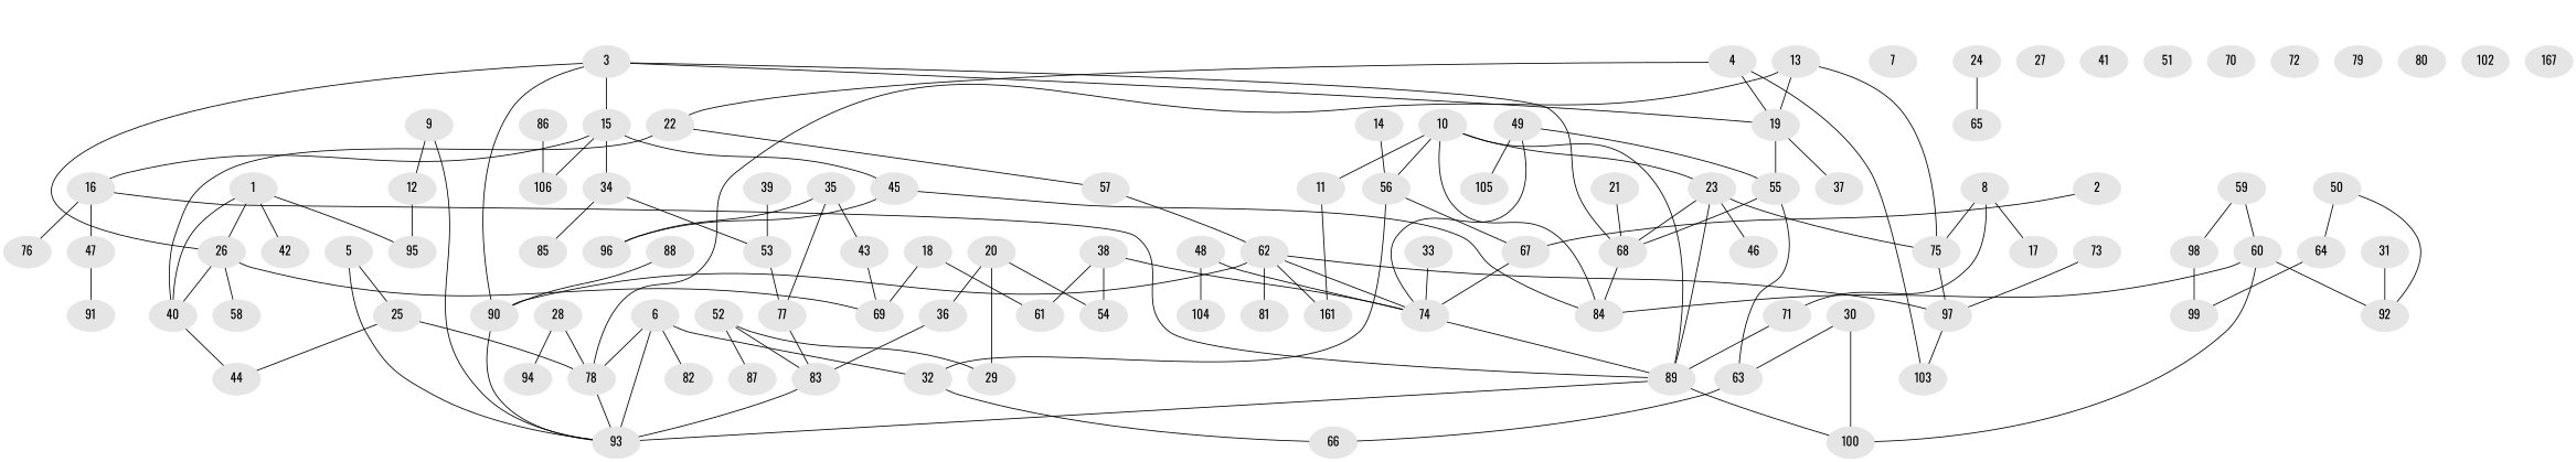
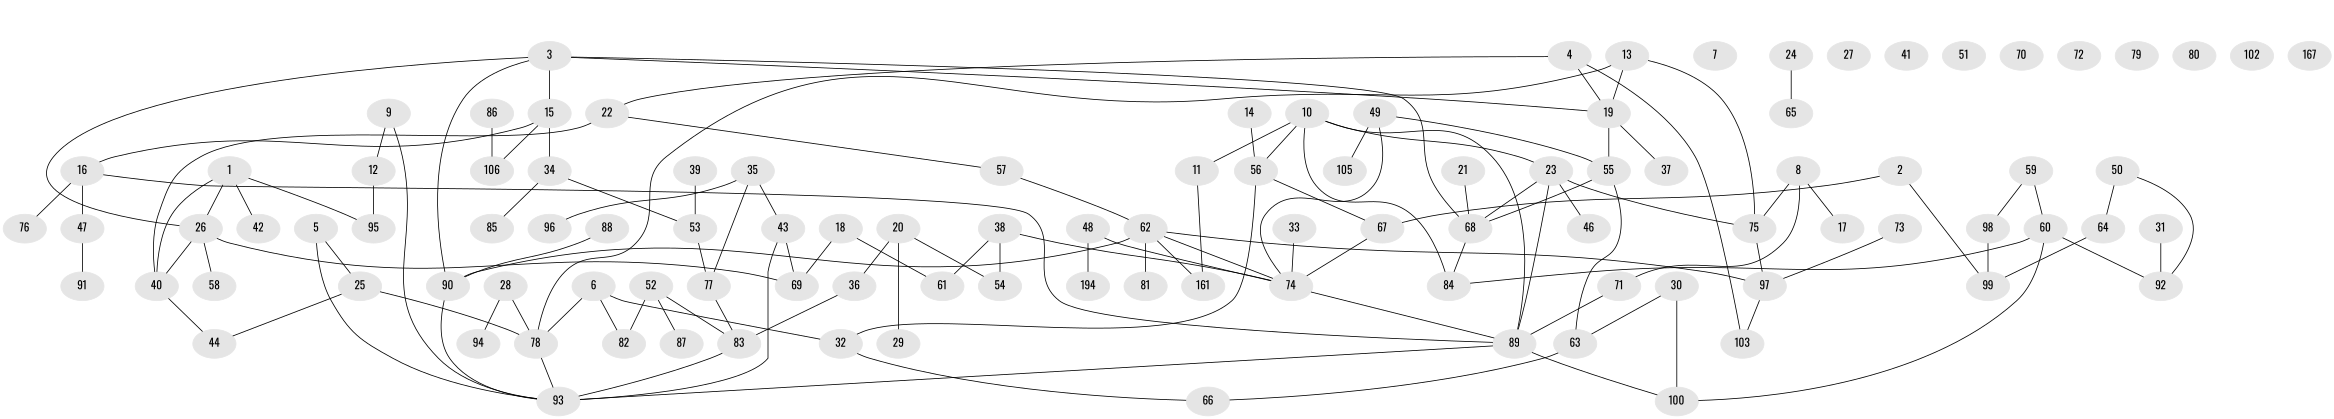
  graph {
    fontname=Oswald
    node [color=gray90 fontname=Oswald style=filled]
    edge [fontname=Oswald]
    1
    26
    40
    42
    95
    69
    58
    44
    2
    67
    99
    74
    3
    15
    19
    68
    90
    16
    34
-   45
    106
    37
    55
    84
    93
    4
    22
    103
    57
    5
    25
    78
    6
    32
    82
    66
    7
    8
    17
    71
    75
    89
    97
    9
    12
    10
    11
    23
    56
    n50 [label=161]
    46
    100
    13
    14
    47
    76
    53
    85
    96
    91
    18
    61
    63
    20
    29
    36
    54
    83
    21
    62
    24
    65
    27
    28
    94
    30
    31
    92
    33
    77
    35
    43
    38
    39
    41
    48
-   104
+   104 [label=194]
    49
    105
    50
    64
    51
    52
    87
    81
    59
    60
    98
    70
    72
    73
    79
    80
    86
    88
    102
    n107 [label=167]
    1 -- 26
    1 -- 40
    1 -- 42
    1 -- 95
    26 -- 40
    26 -- 69
    26 -- 58
    40 -- 44
    2 -- 67
+   2 -- 99
    67 -- 74
    74 -- 89
    3 -- 26
    3 -- 15
    3 -- 19
    3 -- 68
    3 -- 90
    15 -- 16
    15 -- 34
-   15 -- 45
    15 -- 106
    19 -- 37
    19 -- 55
    68 -- 84
    90 -- 93
    16 -- 89
    16 -- 47
    16 -- 76
    34 -- 53
    34 -- 85
-   45 -- 84
-   45 -- 96
    55 -- 68
    55 -- 63
    4 -- 19
    4 -- 22
    4 -- 103
    22 -- 40
    22 -- 57
    57 -- 62
    5 -- 93
    5 -- 25
    25 -- 44
    25 -- 78
    78 -- 93
-   6 -- 93
+   43 -- 93
    6 -- 78
    6 -- 32
    6 -- 82
    32 -- 66
    8 -- 17
    8 -- 71
    8 -- 75
    71 -- 89
    75 -- 97
    89 -- 93
    89 -- 100
    97 -- 103
    9 -- 93
    9 -- 12
    12 -- 95
    10 -- 84
    10 -- 89
    10 -- 11
    10 -- 23
    10 -- 56
    11 -- n50
    23 -- 68
    23 -- 75
    23 -- 89
    23 -- 46
    56 -- 67
    56 -- 32
    13 -- 19
    13 -- 78
    13 -- 75
    14 -- 56
    47 -- 91
    53 -- 77
    18 -- 69
    18 -- 61
    63 -- 66
    20 -- 29
    20 -- 36
    20 -- 54
    36 -- 83
    83 -- 93
    21 -- 68
    62 -- 74
    62 -- 90
    62 -- 97
    62 -- n50
    62 -- 81
    24 -- 65
    28 -- 78
    28 -- 94
    30 -- 100
    30 -- 63
    31 -- 92
    33 -- 74
    77 -- 83
    35 -- 96
    35 -- 77
    35 -- 43
    43 -- 69
    38 -- 74
    38 -- 61
    38 -- 54
    39 -- 53
    48 -- 74
    48 -- 104
    49 -- 74
    49 -- 55
    49 -- 105
    50 -- 92
    50 -- 64
    64 -- 99
-   52 -- 29
+   52 -- 82
    52 -- 83
    52 -- 87
    59 -- 60
    59 -- 98
    60 -- 84
    60 -- 100
    60 -- 92
    98 -- 99
    73 -- 97
    86 -- 106
    88 -- 90
  }
